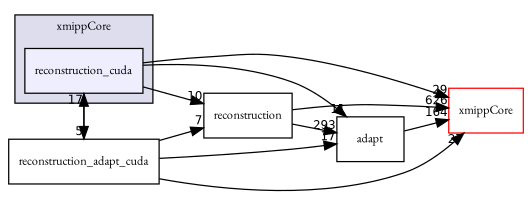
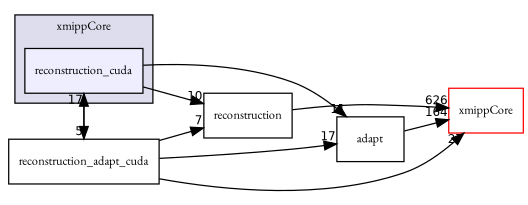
  digraph {
    compound=true
    fontname="EB Garamond"
    rankdir=LR
    node [fontname="EB Garamond" fontsize=10 shape=box]
    edge [fontname="EB Garamond" headlabel=17 labeldistance=1.5 labelfontname=Helvetica labelfontsize=10]
    n1 [fillcolor="#eeeeff" label=reconstruction_cuda pencolor=black style=filled]
    n2 [label=adapt]
    n3 [label=reconstruction_adapt_cuda]
    n4 [color=red fillcolor=white label=xmippCore style=filled]
    n5 [label=reconstruction]
    subgraph cluster_1 {
      bgcolor="#ddddee"
      fontsize=10
      label=xmippCore
      pencolor=black
      n1
    }
    n1 -> n2 [headlabel=11]
    n1 -> n3 [headlabel=5]
-   n1 -> n4 [headlabel=29]
    n1 -> n5 [headlabel=10]
    n2 -> n4 [headlabel=164]
    n3 -> n1
    n3 -> n2
    n3 -> n4 [headlabel=27]
    n3 -> n5 [headlabel=7]
-   n5 -> n2 [headlabel=293]
    n5 -> n4 [headlabel=626]
  }
